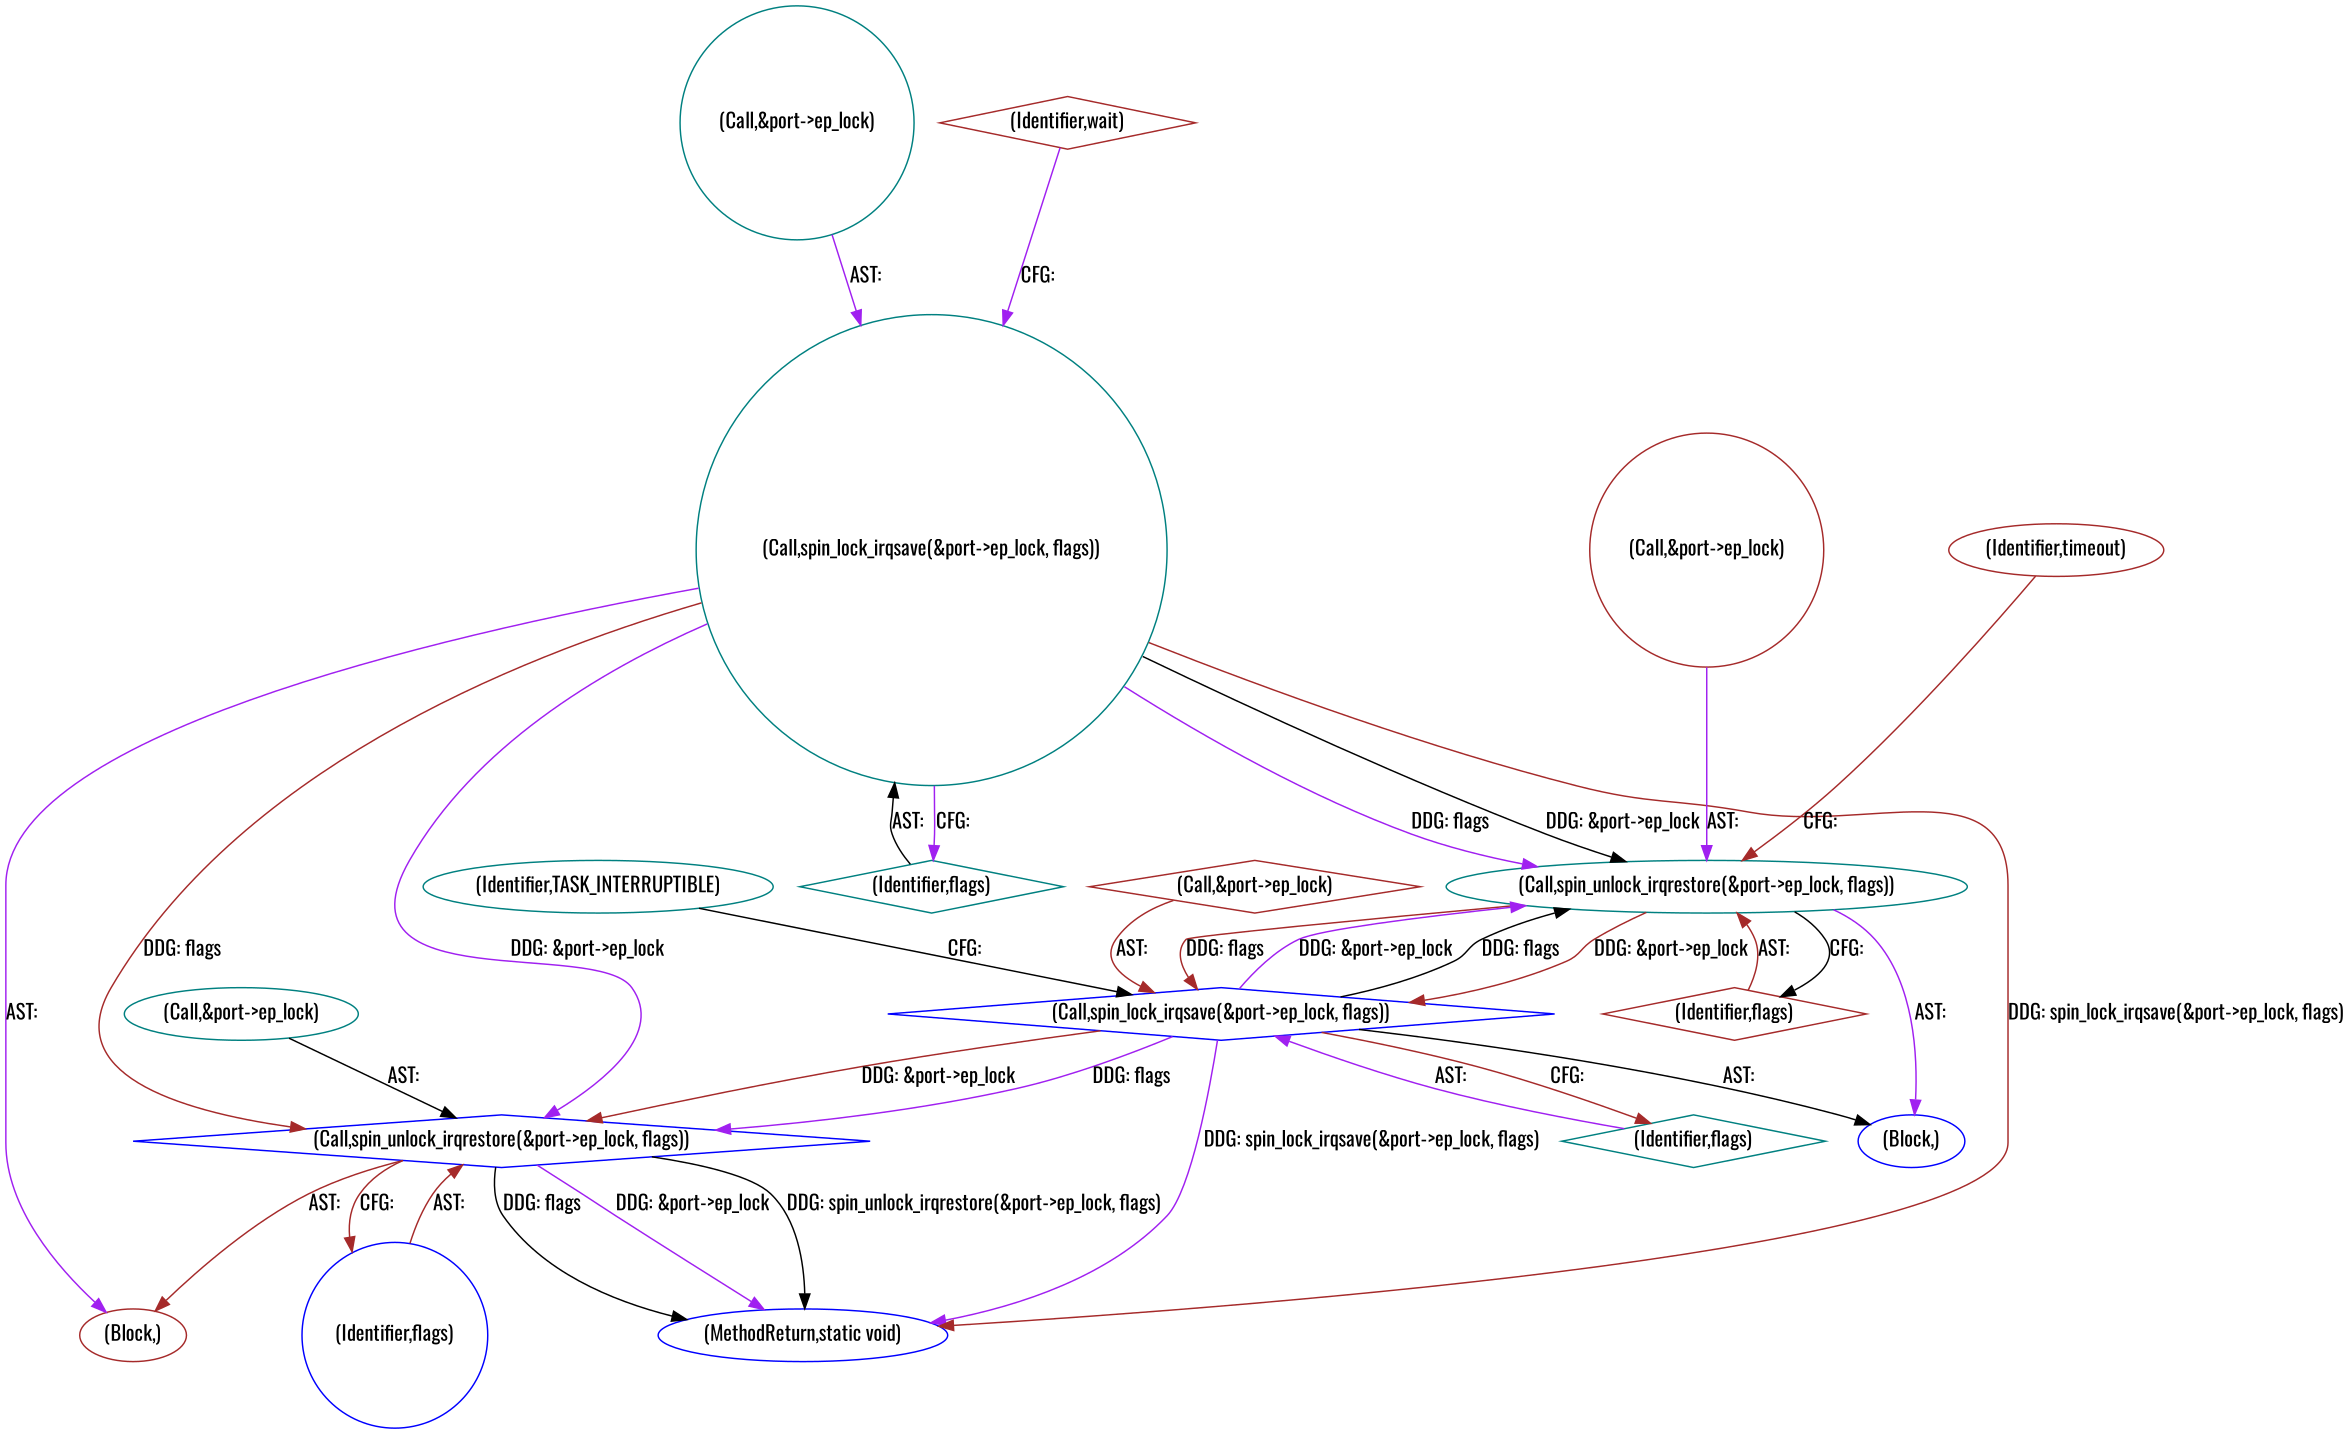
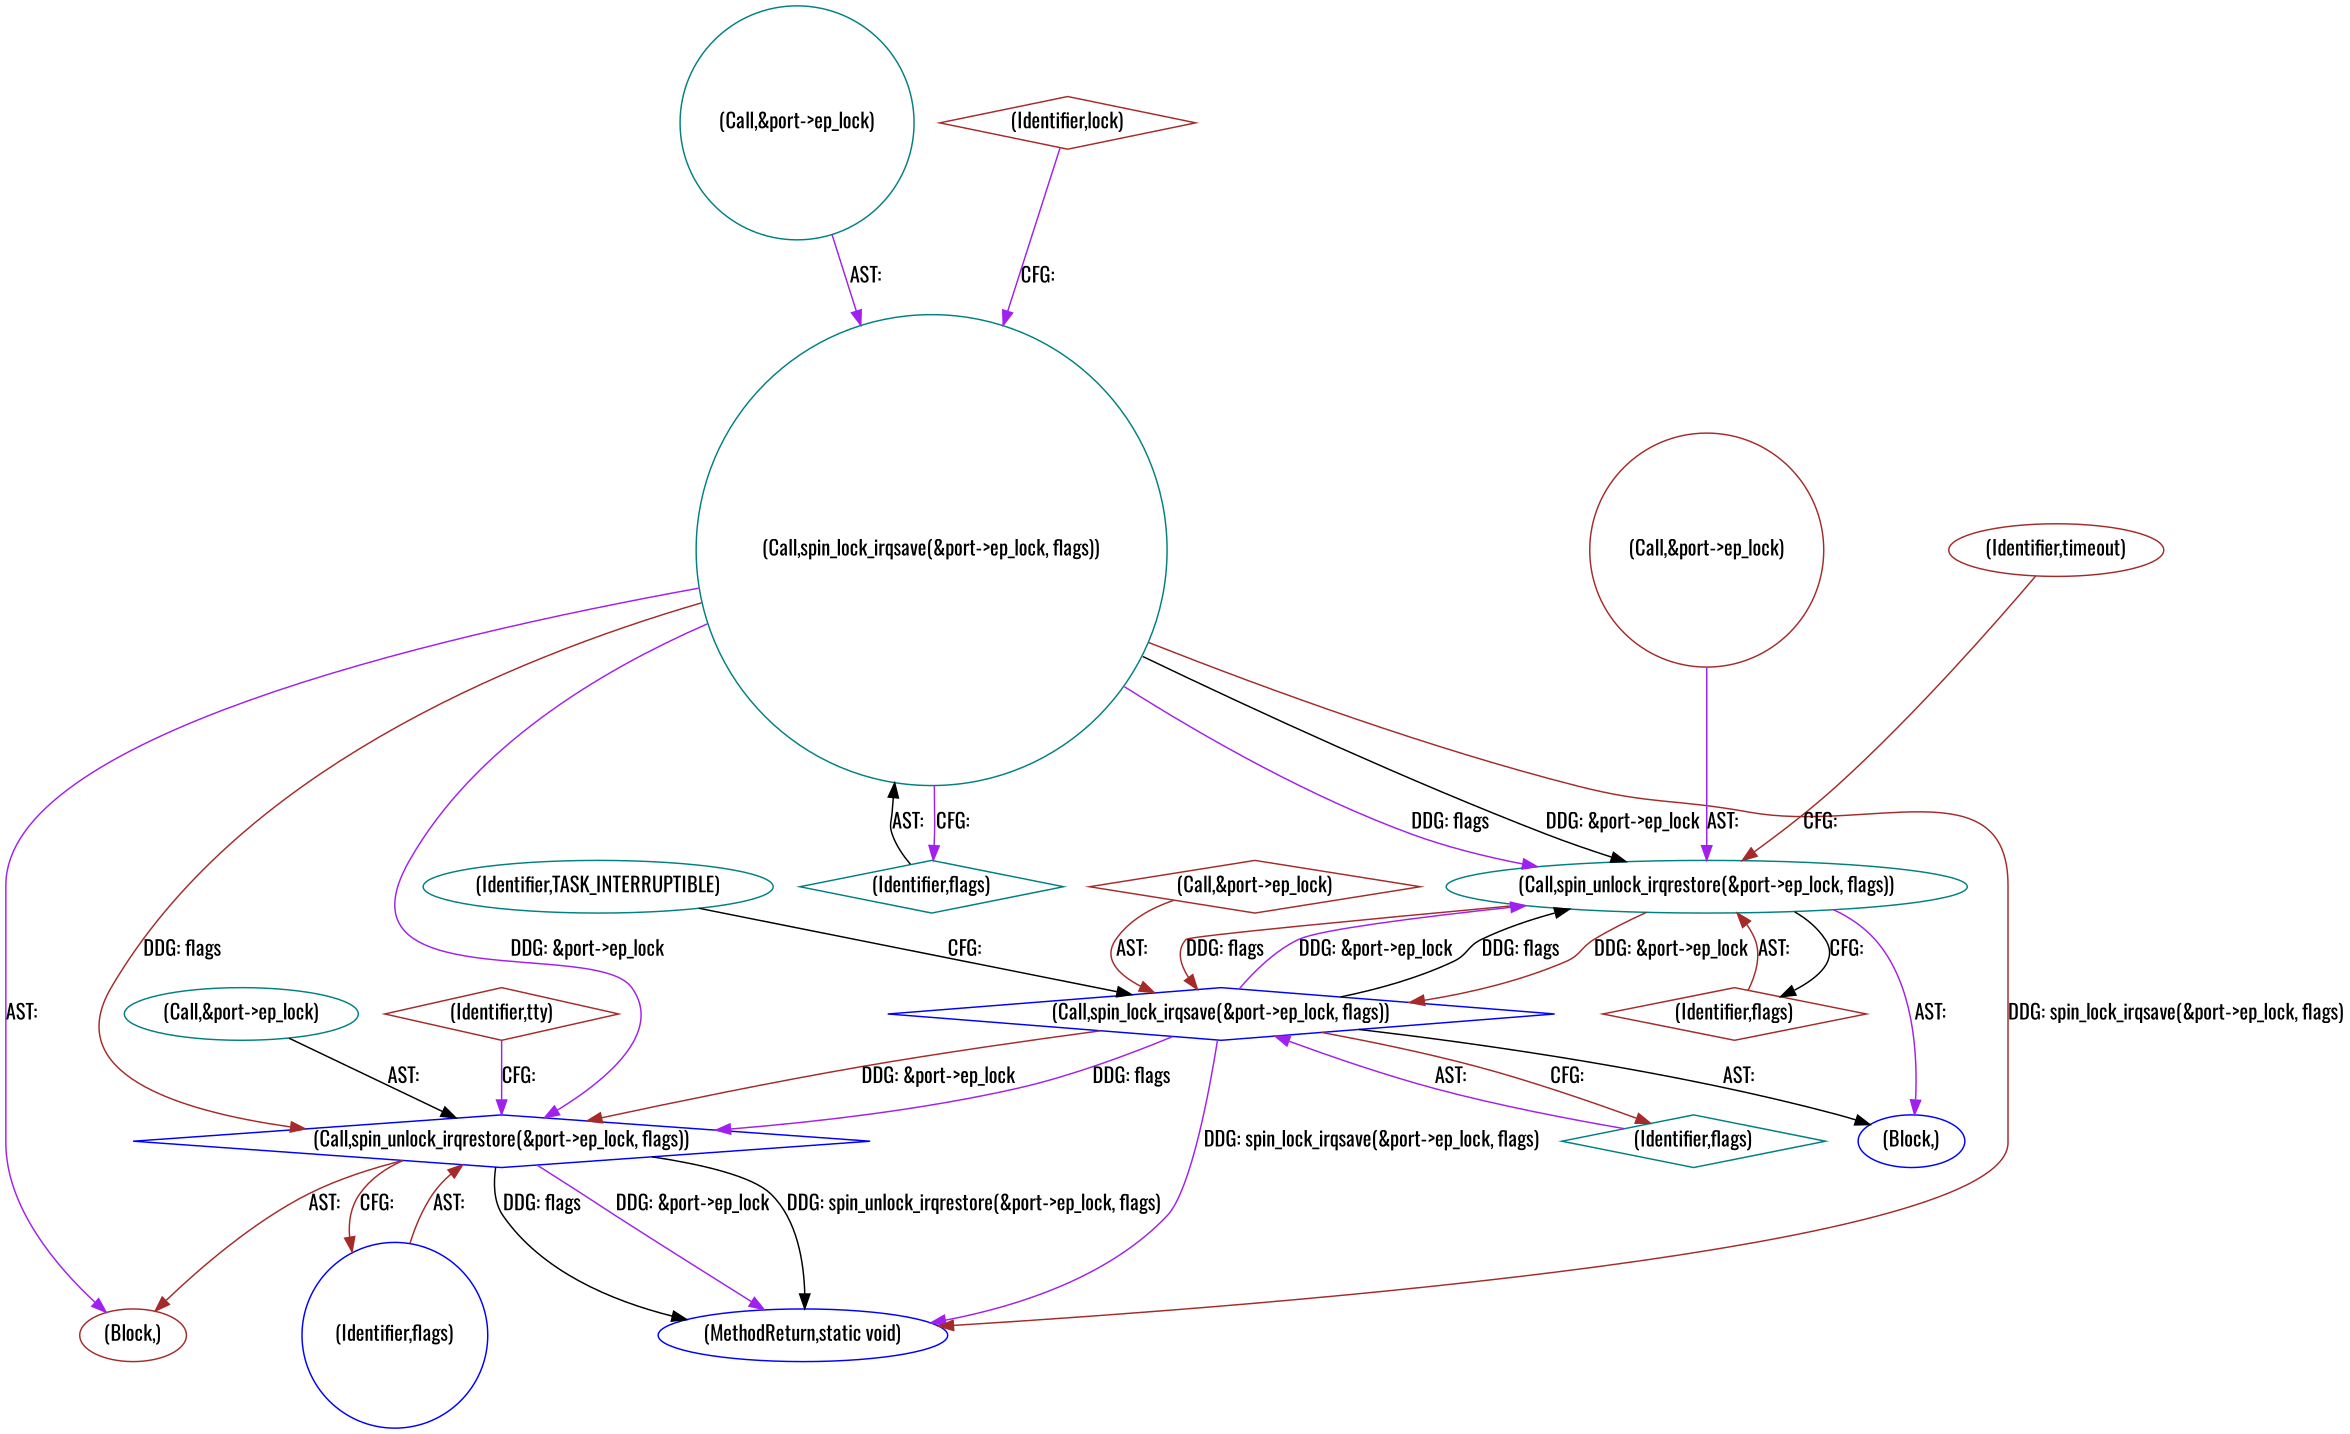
  digraph {
    fontname=Oswald
    node [color=teal fontname=Oswald shape=diamond]
    edge [color=purple fontname=Oswald]
    n1 [label="(Call,spin_unlock_irqrestore(&port->ep_lock, flags))" shape=ellipse]
    n2 [color=blue label="(Call,spin_lock_irqsave(&port->ep_lock, flags))"]
    n3 [color=brown label="(Identifier,flags)"]
    n4 [color=blue label="(Block,)" shape=ellipse]
    n5 [color=blue label="(Call,spin_unlock_irqrestore(&port->ep_lock, flags))"]
    n6 [color=blue label="(MethodReturn,static void)" shape=ellipse]
    n7 [label="(Identifier,flags)"]
    n8 [label="(Call,spin_lock_irqsave(&port->ep_lock, flags))" shape=circle]
    n9 [color=brown label="(Block,)" shape=ellipse]
    n10 [label="(Identifier,flags)"]
    n11 [color=blue label="(Identifier,flags)" shape=circle]
    n12 [color=brown label="(Call,&port->ep_lock)" shape=circle]
    n13 [label="(Call,&port->ep_lock)" shape=ellipse]
    n14 [label="(Call,&port->ep_lock)" shape=circle]
    n15 [color=brown label="(Identifier,timeout)" shape=ellipse]
-   n16 [color=brown label="(Identifier,wait)"]
+   n16 [color=brown label="(Identifier,lock)"]
    n17 [label="(Identifier,TASK_INTERRUPTIBLE)" shape=ellipse]
+   n18 [color=brown label="(Identifier,tty)"]
    n19 [color=brown label="(Call,&port->ep_lock)"]
    n1 -> n2 [color=brown label="DDG: &port->ep_lock"]
    n1 -> n2 [color=brown label="DDG: flags"]
    n1 -> n3 [color=black label="CFG: "]
    n1 -> n4 [label="AST: "]
    n2 -> n1 [label="DDG: &port->ep_lock"]
    n2 -> n1 [color=black label="DDG: flags"]
    n2 -> n4 [color=black label="AST: "]
    n2 -> n5 [color=brown label="DDG: &port->ep_lock"]
    n2 -> n5 [label="DDG: flags"]
    n2 -> n6 [label="DDG: spin_lock_irqsave(&port->ep_lock, flags)"]
    n2 -> n7 [color=brown label="CFG: "]
    n3 -> n1 [color=brown label="AST: "]
    n5 -> n6 [color=black label="DDG: flags"]
    n5 -> n6 [label="DDG: &port->ep_lock"]
    n5 -> n6 [color=black label="DDG: spin_unlock_irqrestore(&port->ep_lock, flags)"]
    n5 -> n9 [color=brown label="AST: "]
    n5 -> n11 [color=brown label="CFG: "]
    n7 -> n2 [label="AST: "]
    n8 -> n1 [color=black label="DDG: &port->ep_lock"]
    n8 -> n1 [label="DDG: flags"]
    n8 -> n5 [label="DDG: &port->ep_lock"]
    n8 -> n5 [color=brown label="DDG: flags"]
    n8 -> n6 [color=brown label="DDG: spin_lock_irqsave(&port->ep_lock, flags)"]
    n8 -> n9 [label="AST: "]
    n8 -> n10 [label="CFG: "]
    n10 -> n8 [color=black label="AST: "]
    n11 -> n5 [color=brown label="AST: "]
    n12 -> n1 [label="AST: "]
    n13 -> n5 [color=black label="AST: "]
    n14 -> n8 [label="AST: "]
    n15 -> n1 [color=brown label="CFG: "]
    n16 -> n8 [label="CFG: "]
    n17 -> n2 [color=black label="CFG: "]
+   n18 -> n5 [label="CFG: "]
    n19 -> n2 [color=brown label="AST: "]
  }
